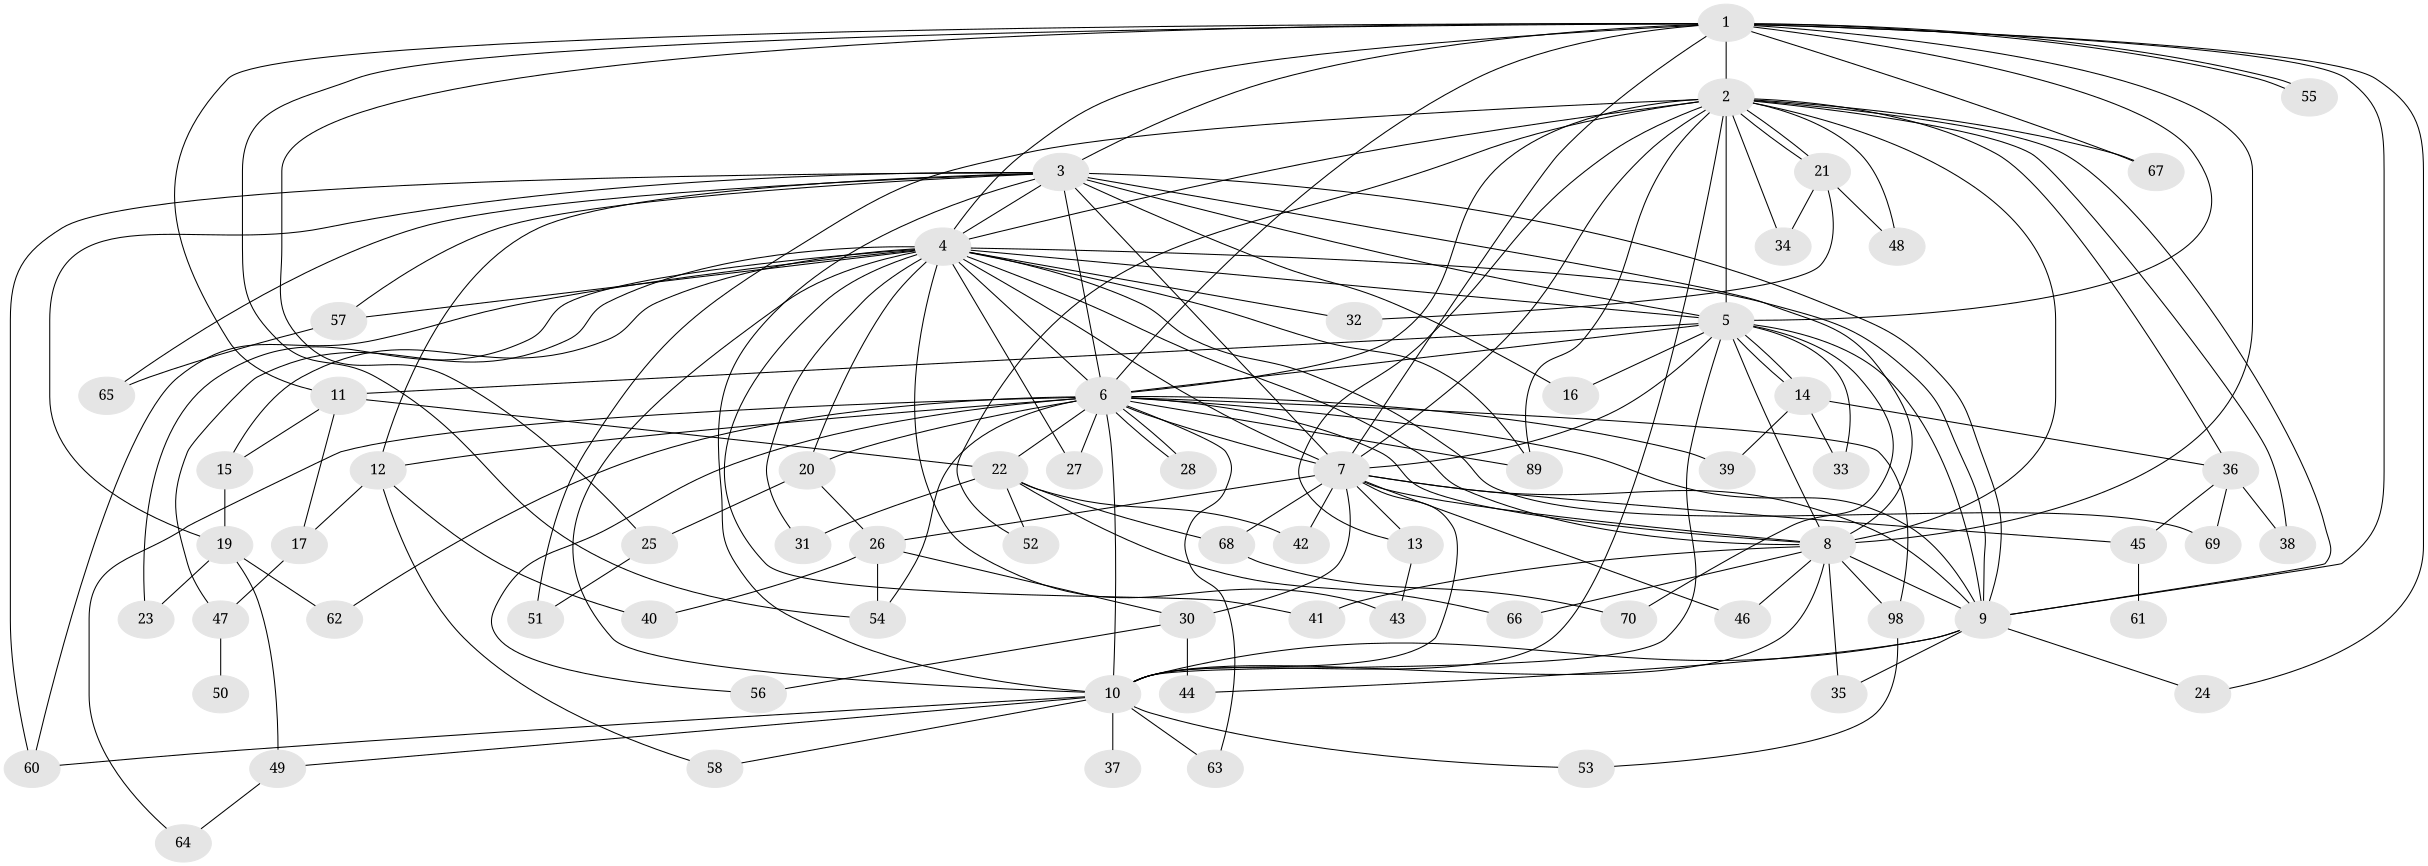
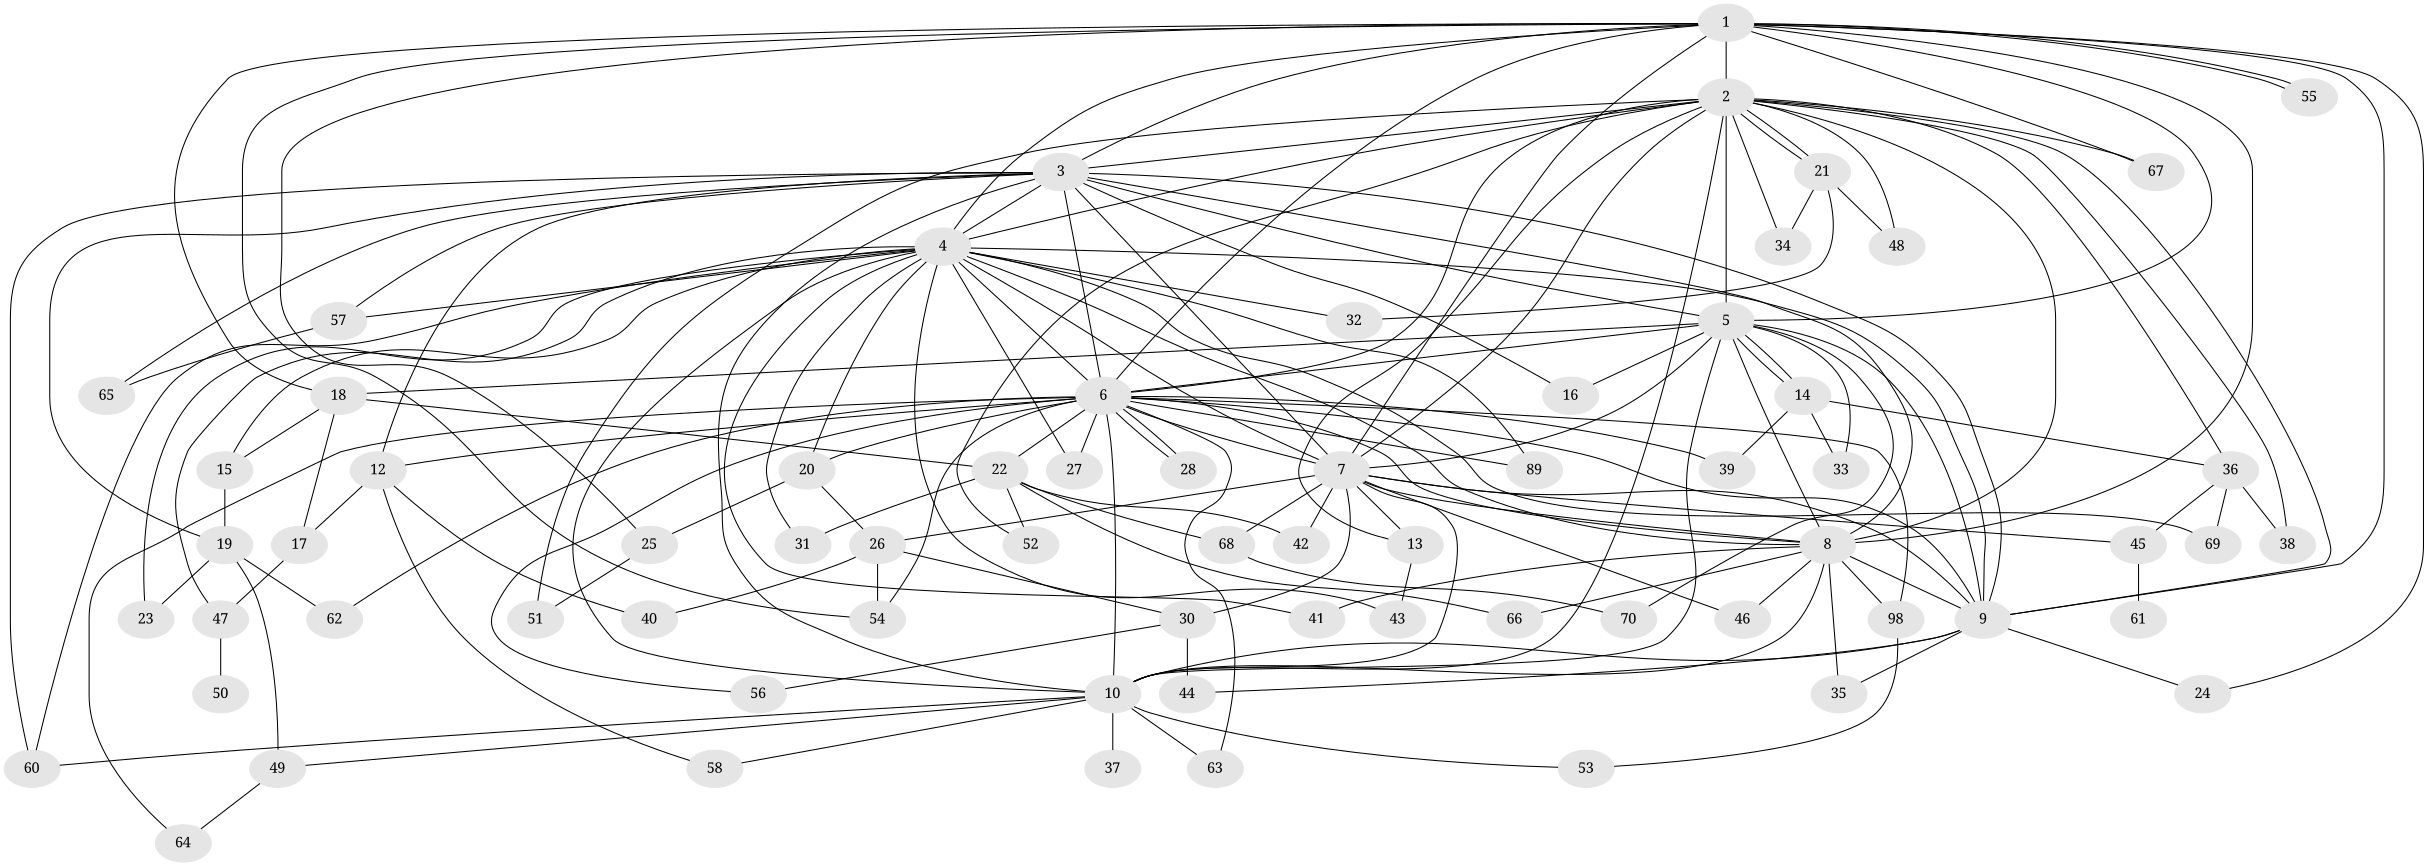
  graph {
    fontname="Noto Serif"
    node [color=gray90 fontname="Noto Serif" style=filled]
    edge [fontname="Noto Serif"]
    1
    2
    3
    4
    5
    6
    7
    8
    9
-   11
+   11 [label=18]
    24
    25
    55
    67
    54
    10
    13
    21
    34
    36
    38
    48
    51
    52
    12
    16
    19
    57
    65
    60
    15
    20
    23
    27
    n35 [label=89]
    31
    32
    41
    43
    47
    69
    14
    33
    70
    n45 [label=98]
    22
    28
    39
    56
    62
    63
    64
    26
    30
    42
    45
    46
    68
    35
    66
    44
    37
    49
    53
    58
    17
    40
    50
    61
    1 -- 2
    1 -- 3
    1 -- 4
    1 -- 5
    1 -- 6
    1 -- 7
    1 -- 8
    1 -- 9
    1 -- 11
    1 -- 24
    1 -- 25
    1 -- 55
    1 -- 55
    1 -- 67
    1 -- 54
-   2 -- n35
+   2 -- 3
    2 -- 4
    2 -- 5
    2 -- 6
    2 -- 7
    2 -- 8
    2 -- 9
    2 -- 67
    2 -- 10
    2 -- 13
    2 -- 21
    2 -- 21
    2 -- 34
    2 -- 36
    2 -- 38
    2 -- 48
    2 -- 51
    2 -- 52
    3 -- 4
    3 -- 5
    3 -- 6
    3 -- 7
    3 -- 8
    3 -- 9
    3 -- 10
    3 -- 12
    3 -- 16
    3 -- 19
    3 -- 57
    3 -- 65
    3 -- 60
-   4 -- 5
    4 -- 6
    4 -- 7
    4 -- 8
    4 -- 9
    4 -- 10
    4 -- 57
    4 -- 60
    4 -- 15
    4 -- 20
    4 -- 23
    4 -- 27
    4 -- n35
    4 -- 31
    4 -- 32
    4 -- 41
    4 -- 43
    4 -- 47
    4 -- 69
    5 -- 6
    5 -- 7
    5 -- 8
    5 -- 9
    5 -- 11
    5 -- 10
    5 -- 16
    5 -- 14
    5 -- 14
    5 -- 33
    5 -- 70
    6 -- 7
    6 -- 8
    6 -- 9
    6 -- 54
    6 -- 10
    6 -- 12
    6 -- 20
    6 -- 27
    6 -- n35
    6 -- n45
    6 -- 22
    6 -- 28
    6 -- 28
    6 -- 39
    6 -- 56
    6 -- 62
    6 -- 63
    6 -- 64
    7 -- 8
    7 -- 9
    7 -- 10
    7 -- 13
    7 -- 26
    7 -- 30
    7 -- 42
    7 -- 45
    7 -- 46
    7 -- 68
    8 -- 9
    8 -- 10
    8 -- 41
    8 -- n45
    8 -- 46
    8 -- 35
    8 -- 66
    9 -- 24
    9 -- 10
    9 -- 35
    9 -- 44
    11 -- 15
    11 -- 22
    11 -- 17
    25 -- 51
    10 -- 60
    10 -- 63
    10 -- 37
    10 -- 49
    10 -- 53
    10 -- 58
    13 -- 43
    21 -- 34
    21 -- 48
    21 -- 32
    36 -- 38
    36 -- 69
    36 -- 45
    12 -- 58
    12 -- 17
    12 -- 40
    19 -- 23
    19 -- 62
    19 -- 49
    57 -- 65
    15 -- 19
    20 -- 25
    20 -- 26
    47 -- 50
    14 -- 36
    14 -- 33
    14 -- 39
    n45 -- 53
    22 -- 52
    22 -- 31
    22 -- 42
    22 -- 68
    22 -- 66
    26 -- 54
    26 -- 30
    26 -- 40
    30 -- 56
    30 -- 44
    45 -- 61
    68 -- 70
    49 -- 64
    17 -- 47
  }
